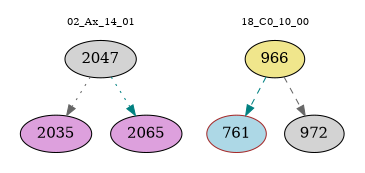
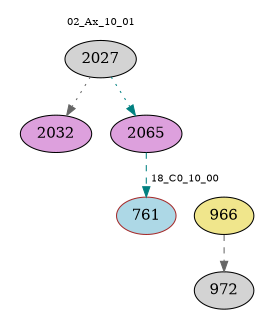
  digraph {
    node [color=black fillcolor=lightgrey style=filled]
    edge [color=gray40 style=dotted]
-   n1 [label=2047]
-   n2 [fillcolor=plum label=2035]
+   n1 [label=2027]
+   n2 [fillcolor=plum label=2032]
    n3 [fillcolor=plum label=2065]
    n4 [fillcolor=khaki label=966]
    n5 [color=brown fillcolor=lightblue label=761]
    n6 [label=972]
    subgraph cluster_1 {
      color=white
      fontsize=10
-     label="02_Ax_14_01"
+     label="02_Ax_10_01"
      n1
      n2
      n3
    }
    subgraph cluster_2 {
      color=white
      fontsize=10
      label="18_C0_10_00"
      n4
      n5
      n6
    }
    n1 -> n2
    n1 -> n3 [color=teal]
-   n4 -> n5 [color=teal style=dashed]
+   n3 -> n5 [color=teal style=dashed]
    n4 -> n6 [style=dashed]
  }
